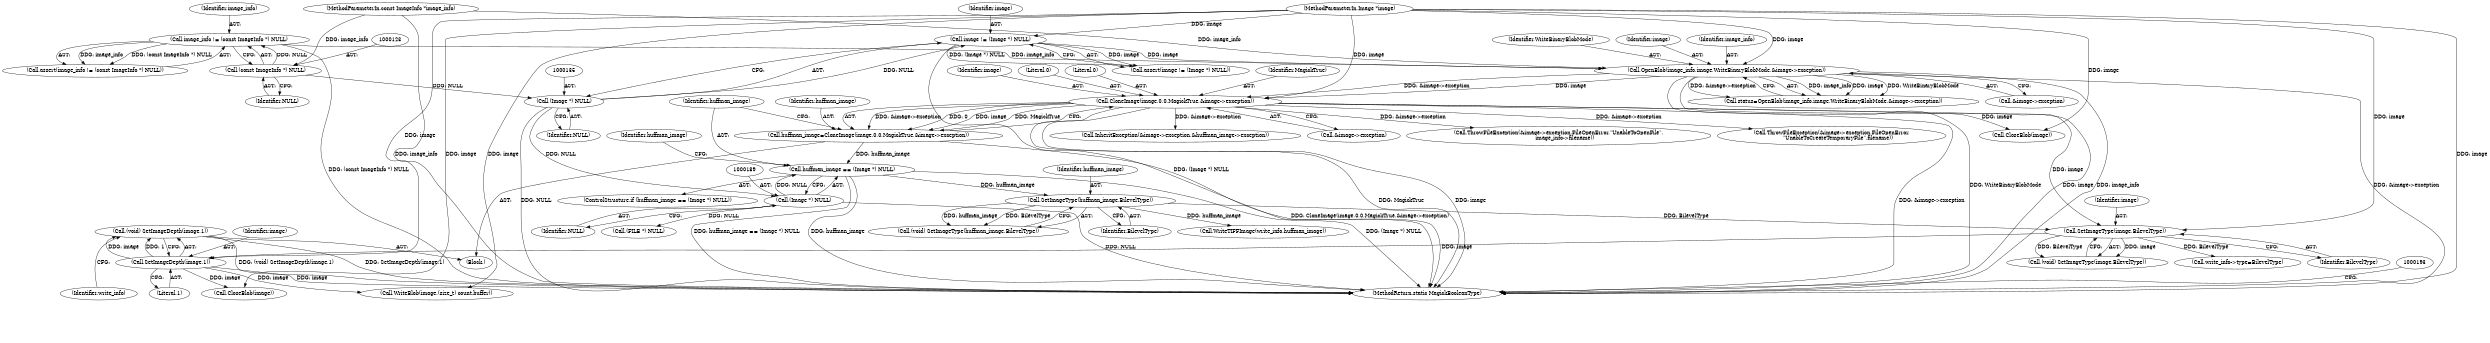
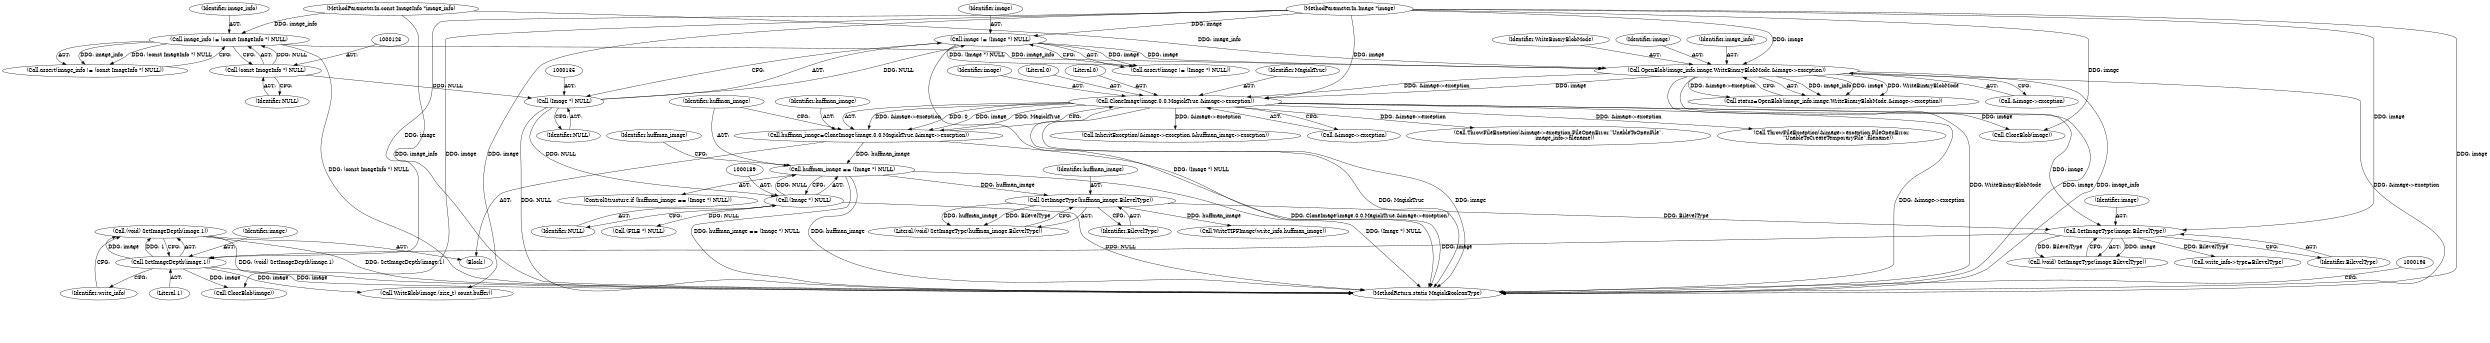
  digraph {
    n1 [label="(Call,(void) SetImageDepth(image,1))"]
    n2 [label="(Call,SetImageDepth(image,1))"]
    n3 [label="(MethodReturn,static MagickBooleanType)"]
    n4 [label="(Block,)"]
    n5 [label="(Literal,1)"]
    n6 [label="(Call,CloseBlob(image))"]
    n7 [label="(Call,WriteBlob(image,(size_t) count,buffer))"]
    n8 [label="(Call,SetImageType(image,BilevelType))"]
    n9 [label="(Identifier,BilevelType)"]
    n10 [label="(Call,write_info->type=BilevelType)"]
    n11 [label="(Call,(void) SetImageType(image,BilevelType))"]
    n12 [label="(Call,CloneImage(image,0,0,MagickTrue,&image->exception))"]
    n13 [label="(Call,huffman_image=CloneImage(image,0,0,MagickTrue,&image->exception))"]
    n14 [label="(Call,InheritException(&image->exception,&huffman_image->exception))"]
    n15 [label="(Call,&image->exception)"]
    n16 [label="(Call,CloseBlob(image))"]
    n17 [label="(Call,ThrowFileException(&image->exception,FileOpenError,\"UnableToOpenFile\",\n        image_info->filename))"]
    n18 [label="(Call,ThrowFileException(&image->exception,FileOpenError,\n        \"UnableToCreateTemporaryFile\",filename))"]
    n19 [label="(Call,huffman_image == (Image *) NULL)"]
    n20 [label="(Call,OpenBlob(image_info,image,WriteBinaryBlobMode,&image->exception))"]
    n21 [label="(Call,&image->exception)"]
    n22 [label="(Call,status=OpenBlob(image_info,image,WriteBinaryBlobMode,&image->exception))"]
    n23 [label="(Call,image_info != (const ImageInfo *) NULL)"]
    n24 [label="(Call,(const ImageInfo *) NULL)"]
    n25 [label="(Call,assert(image_info != (const ImageInfo *) NULL))"]
    n26 [label="(Call,(Image *) NULL)"]
    n27 [label="(Identifier,NULL)"]
    n28 [label="(MethodParameterIn,const ImageInfo *image_info)"]
    n29 [label="(Call,image != (Image *) NULL)"]
    n30 [label="(Call,(Image *) NULL)"]
    n31 [label="(Identifier,NULL)"]
    n32 [label="(Call,assert(image != (Image *) NULL))"]
    n33 [label="(MethodParameterIn,Image *image)"]
    n34 [label="(Identifier,NULL)"]
    n35 [label="(Call,(FILE *) NULL)"]
    n36 [label="(Call,SetImageType(huffman_image,BilevelType))"]
-   n37 [label="(Call,(void) SetImageType(huffman_image,BilevelType))"]
+   n37 [label="(Literal,(void) SetImageType(huffman_image,BilevelType))"]
    n38 [label="(Call,WriteTIFFImage(write_info,huffman_image))"]
    n39 [label="(Identifier,BilevelType)"]
    n40 [label="(ControlStructure,if (huffman_image == (Image *) NULL))"]
    n41 [label="(Identifier,huffman_image)"]
    n42 [label="(Identifier,image)"]
    n43 [label="(Identifier,WriteBinaryBlobMode)"]
    n44 [label="(Identifier,image)"]
    n45 [label="(Identifier,image_info)"]
    n46 [label="(Identifier,image)"]
    n47 [label="(Identifier,huffman_image)"]
    n48 [label="(Identifier,image_info)"]
    n49 [label="(Identifier,huffman_image)"]
    n50 [label="(Identifier,MagickTrue)"]
    n51 [label="(Identifier,image)"]
    n52 [label="(Identifier,huffman_image)"]
    n53 [label="(Identifier,image)"]
    n54 [label="(Literal,0)"]
    n55 [label="(Identifier,write_info)"]
    n56 [label="(Literal,0)"]
    1000123
    1000135
    1000193
    1000189
    n1 -> n2 [label="CFG: "]
    n1 -> n3 [label="DDG: SetImageDepth(image,1)"]
    n1 -> n3 [label="DDG: (void) SetImageDepth(image,1)"]
    n1 -> n4 [label="AST: "]
    n2 -> n1 [label="AST: "]
    n2 -> n1 [label="DDG: image"]
    n2 -> n1 [label="DDG: 1"]
    n2 -> n3 [label="DDG: image"]
-   n2 -> n5 [label="CFG: "]
+   n2 -> n55 [label="CFG: "]
    n2 -> n6 [label="DDG: image"]
    n2 -> n7 [label="DDG: image"]
    n5 -> n2 [label="AST: "]
    n8 -> n2 [label="DDG: image"]
    n8 -> n9 [label="CFG: "]
    n8 -> n10 [label="DDG: BilevelType"]
    n8 -> n11 [label="AST: "]
    n8 -> n11 [label="DDG: image"]
    n8 -> n11 [label="DDG: BilevelType"]
    n9 -> n8 [label="AST: "]
    n11 -> n8 [label="CFG: "]
    n12 -> n3 [label="DDG: &image->exception"]
    n12 -> n3 [label="DDG: MagickTrue"]
    n12 -> n3 [label="DDG: image"]
    n12 -> n8 [label="DDG: image"]
    n12 -> n13 [label="AST: "]
    n12 -> n13 [label="DDG: &image->exception"]
    n12 -> n13 [label="DDG: 0"]
    n12 -> n13 [label="DDG: image"]
    n12 -> n13 [label="DDG: MagickTrue"]
    n12 -> n14 [label="DDG: &image->exception"]
    n12 -> n15 [label="CFG: "]
    n12 -> n16 [label="DDG: image"]
    n12 -> n17 [label="DDG: &image->exception"]
    n12 -> n18 [label="DDG: &image->exception"]
    n13 -> n3 [label="DDG: CloneImage(image,0,0,MagickTrue,&image->exception)"]
    n13 -> n4 [label="AST: "]
    n13 -> n12 [label="CFG: "]
    n13 -> n19 [label="DDG: huffman_image"]
    n15 -> n12 [label="AST: "]
    n19 -> n3 [label="DDG: (Image *) NULL"]
    n19 -> n3 [label="DDG: huffman_image == (Image *) NULL"]
    n19 -> n3 [label="DDG: huffman_image"]
    n19 -> n30 [label="CFG: "]
    n19 -> n36 [label="DDG: huffman_image"]
    n19 -> n40 [label="AST: "]
    n20 -> n3 [label="DDG: &image->exception"]
    n20 -> n3 [label="DDG: WriteBinaryBlobMode"]
    n20 -> n3 [label="DDG: image"]
    n20 -> n3 [label="DDG: image_info"]
    n20 -> n12 [label="DDG: image"]
    n20 -> n12 [label="DDG: &image->exception"]
    n20 -> n21 [label="CFG: "]
    n20 -> n22 [label="AST: "]
    n20 -> n22 [label="DDG: image_info"]
    n20 -> n22 [label="DDG: image"]
    n20 -> n22 [label="DDG: WriteBinaryBlobMode"]
    n20 -> n22 [label="DDG: &image->exception"]
    n21 -> n20 [label="AST: "]
    n22 -> n20 [label="CFG: "]
    n23 -> n3 [label="DDG: (const ImageInfo *) NULL"]
    n23 -> n20 [label="DDG: image_info"]
    n23 -> n24 [label="CFG: "]
    n23 -> n25 [label="AST: "]
    n23 -> n25 [label="DDG: image_info"]
    n23 -> n25 [label="DDG: (const ImageInfo *) NULL"]
    n24 -> n23 [label="AST: "]
    n24 -> n23 [label="DDG: NULL"]
    n24 -> n26 [label="DDG: NULL"]
    n24 -> n27 [label="CFG: "]
-   n25 -> n23 [label="AST: "]
+   n25 -> n23 [label="CFG: "]
    n26 -> n3 [label="DDG: NULL"]
    n26 -> n29 [label="AST: "]
    n26 -> n29 [label="DDG: NULL"]
    n26 -> n30 [label="DDG: NULL"]
    n26 -> n31 [label="CFG: "]
    n27 -> n24 [label="AST: "]
    n28 -> n3 [label="DDG: image_info"]
    n28 -> n20 [label="DDG: image_info"]
-   n28 -> n24 [label="DDG: image_info"]
+   n28 -> n23 [label="DDG: image_info"]
    n29 -> n3 [label="DDG: (Image *) NULL"]
    n29 -> n20 [label="DDG: image"]
    n29 -> n26 [label="CFG: "]
    n29 -> n32 [label="AST: "]
    n29 -> n32 [label="DDG: image"]
    n29 -> n32 [label="DDG: (Image *) NULL"]
    n30 -> n3 [label="DDG: NULL"]
    n30 -> n19 [label="AST: "]
    n30 -> n19 [label="DDG: NULL"]
    n30 -> n34 [label="CFG: "]
    n30 -> n35 [label="DDG: NULL"]
    n31 -> n26 [label="AST: "]
    n32 -> n29 [label="CFG: "]
    n33 -> n2 [label="DDG: image"]
    n33 -> n3 [label="DDG: image"]
    n33 -> n6 [label="DDG: image"]
    n33 -> n7 [label="DDG: image"]
    n33 -> n8 [label="DDG: image"]
    n33 -> n12 [label="DDG: image"]
    n33 -> n16 [label="DDG: image"]
    n33 -> n20 [label="DDG: image"]
    n33 -> n29 [label="DDG: image"]
    n34 -> n30 [label="AST: "]
    n36 -> n8 [label="DDG: BilevelType"]
    n36 -> n37 [label="AST: "]
    n36 -> n37 [label="DDG: huffman_image"]
    n36 -> n37 [label="DDG: BilevelType"]
    n36 -> n38 [label="DDG: huffman_image"]
    n36 -> n39 [label="CFG: "]
    n37 -> n36 [label="CFG: "]
    n39 -> n36 [label="AST: "]
    n41 -> n13 [label="CFG: "]
    n41 -> n19 [label="AST: "]
    n42 -> n2 [label="AST: "]
    n43 -> n20 [label="AST: "]
    n44 -> n8 [label="AST: "]
    n45 -> n23 [label="AST: "]
    n46 -> n20 [label="AST: "]
    n47 -> n13 [label="AST: "]
    n48 -> n20 [label="AST: "]
    n49 -> n19 [label="CFG: "]
    n50 -> n12 [label="AST: "]
    n51 -> n29 [label="AST: "]
    n52 -> n36 [label="AST: "]
    n53 -> n12 [label="AST: "]
    n54 -> n12 [label="AST: "]
    n55 -> n1 [label="CFG: "]
    n56 -> n12 [label="AST: "]
    1000123 -> n24 [label="AST: "]
    1000135 -> n26 [label="AST: "]
    1000193 -> n3 [label="CFG: "]
    1000189 -> n30 [label="AST: "]
  }
